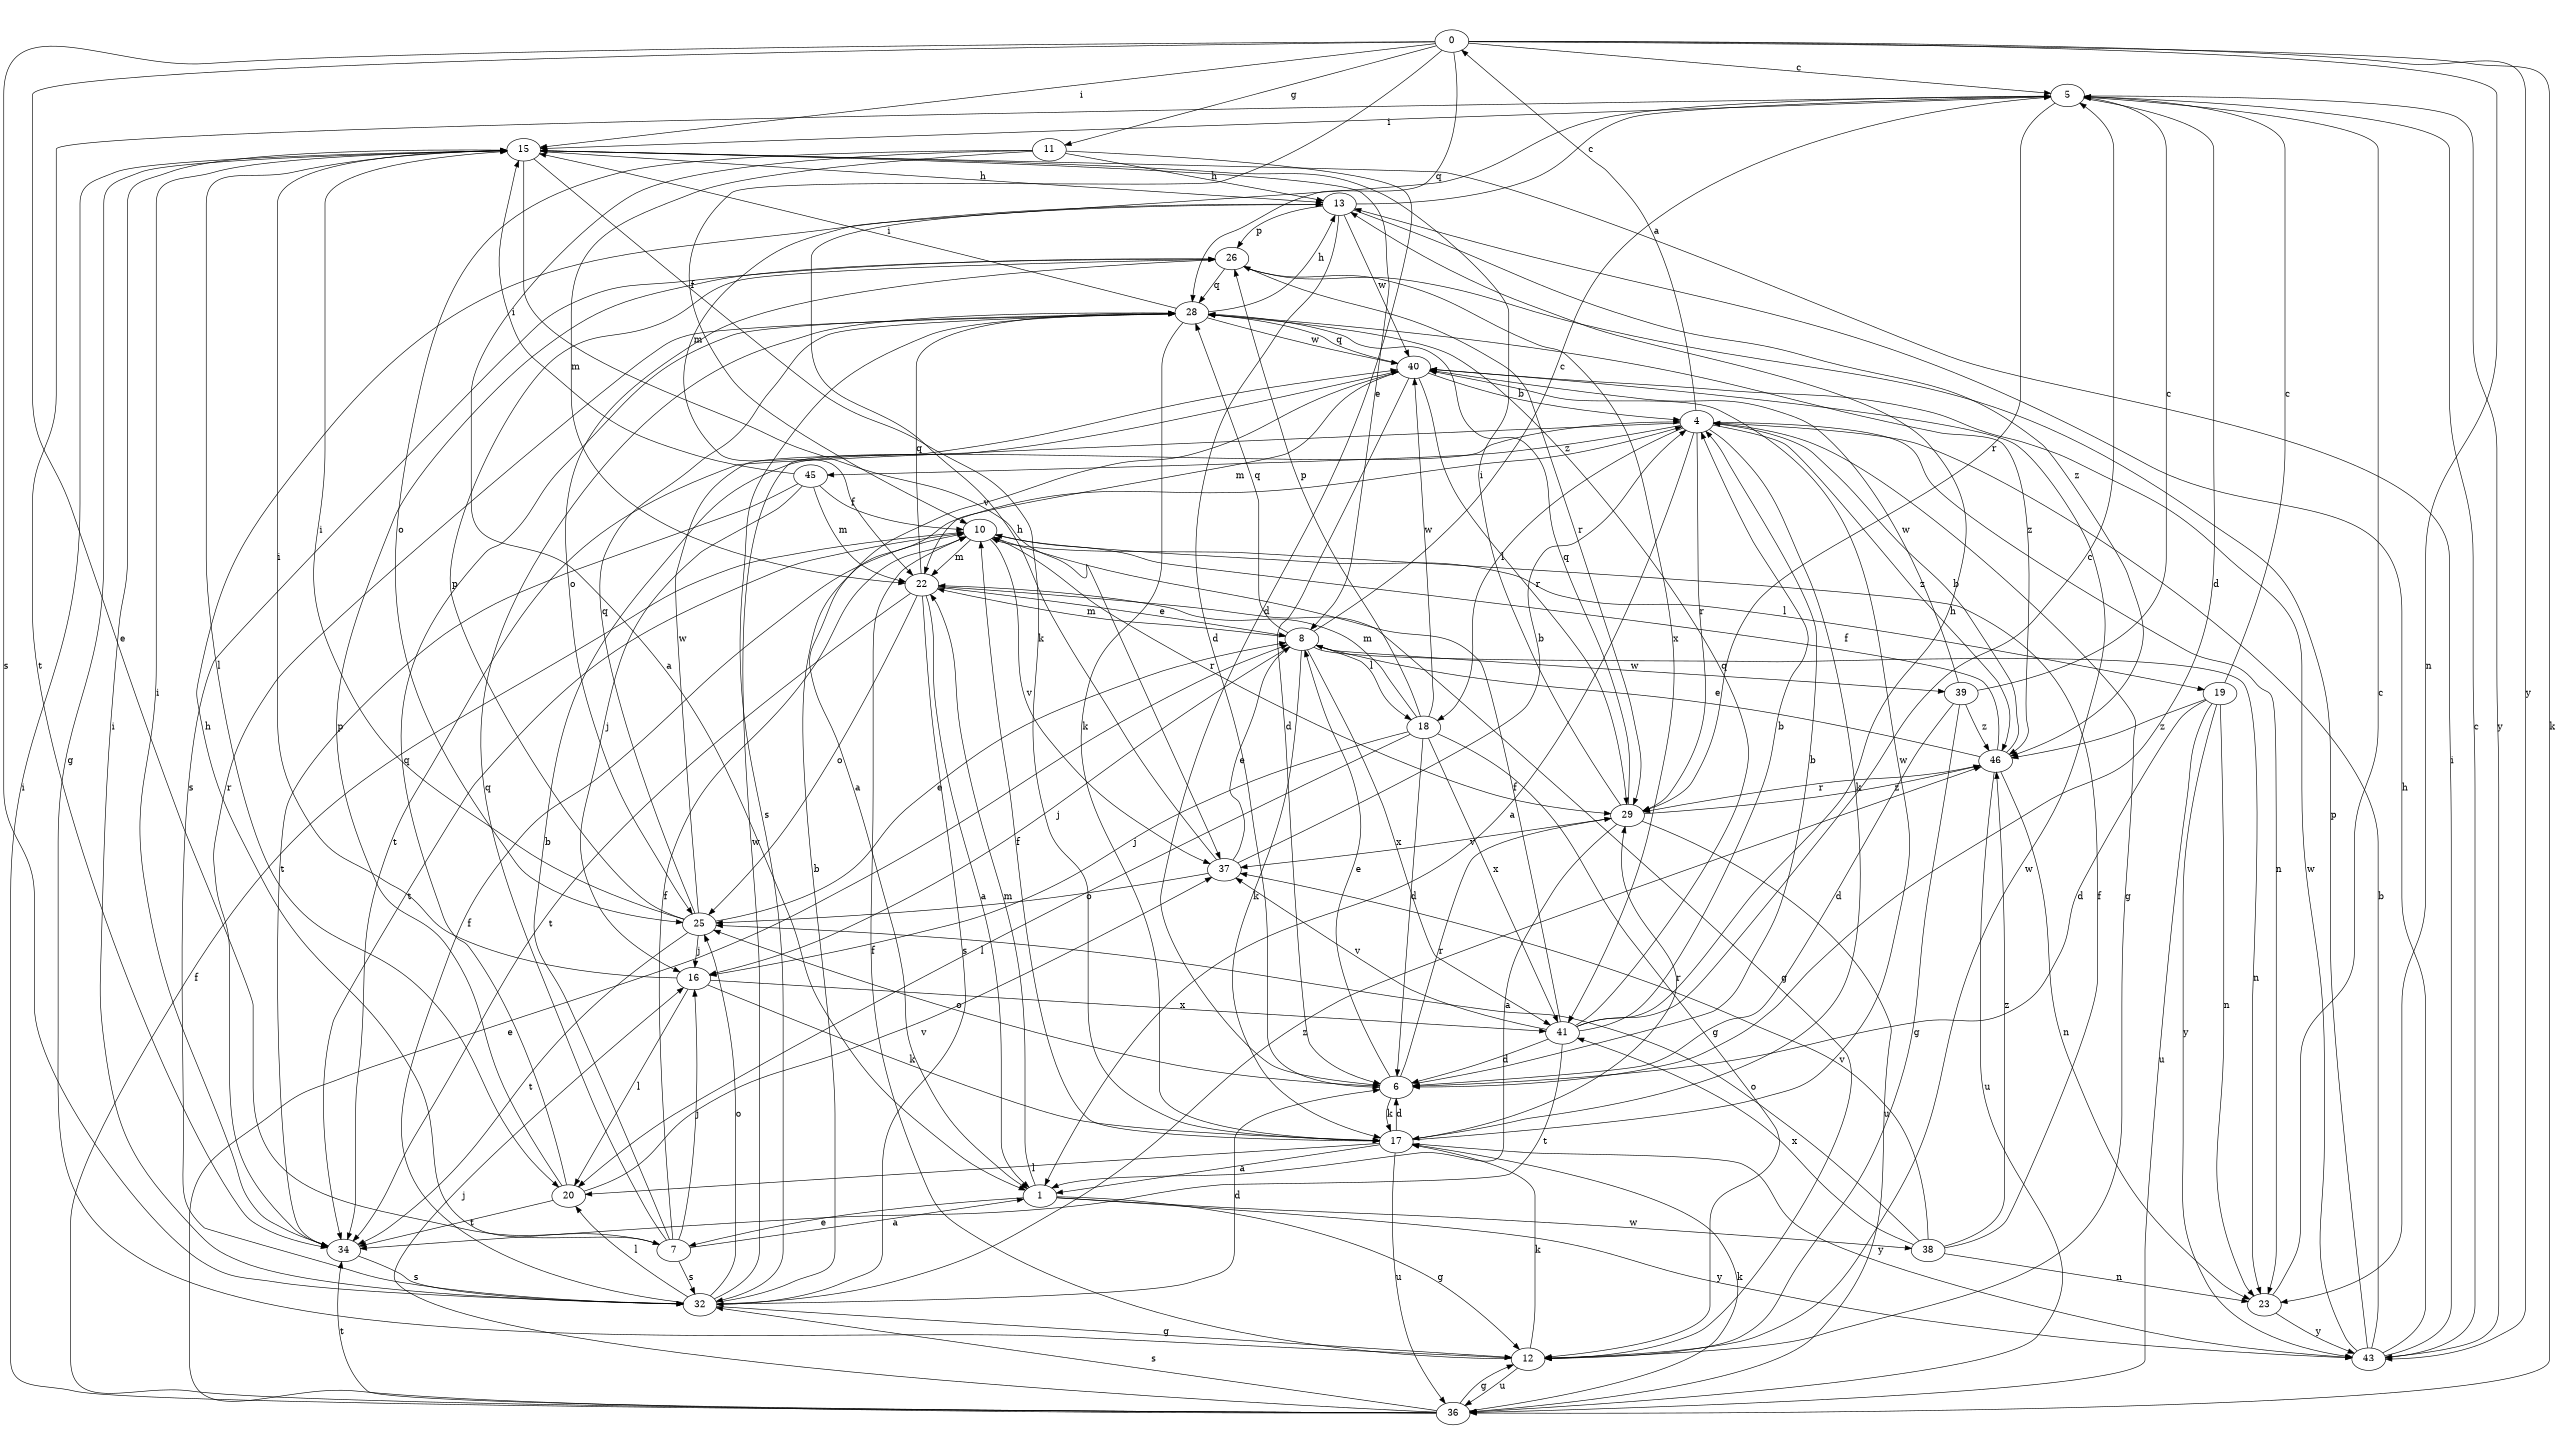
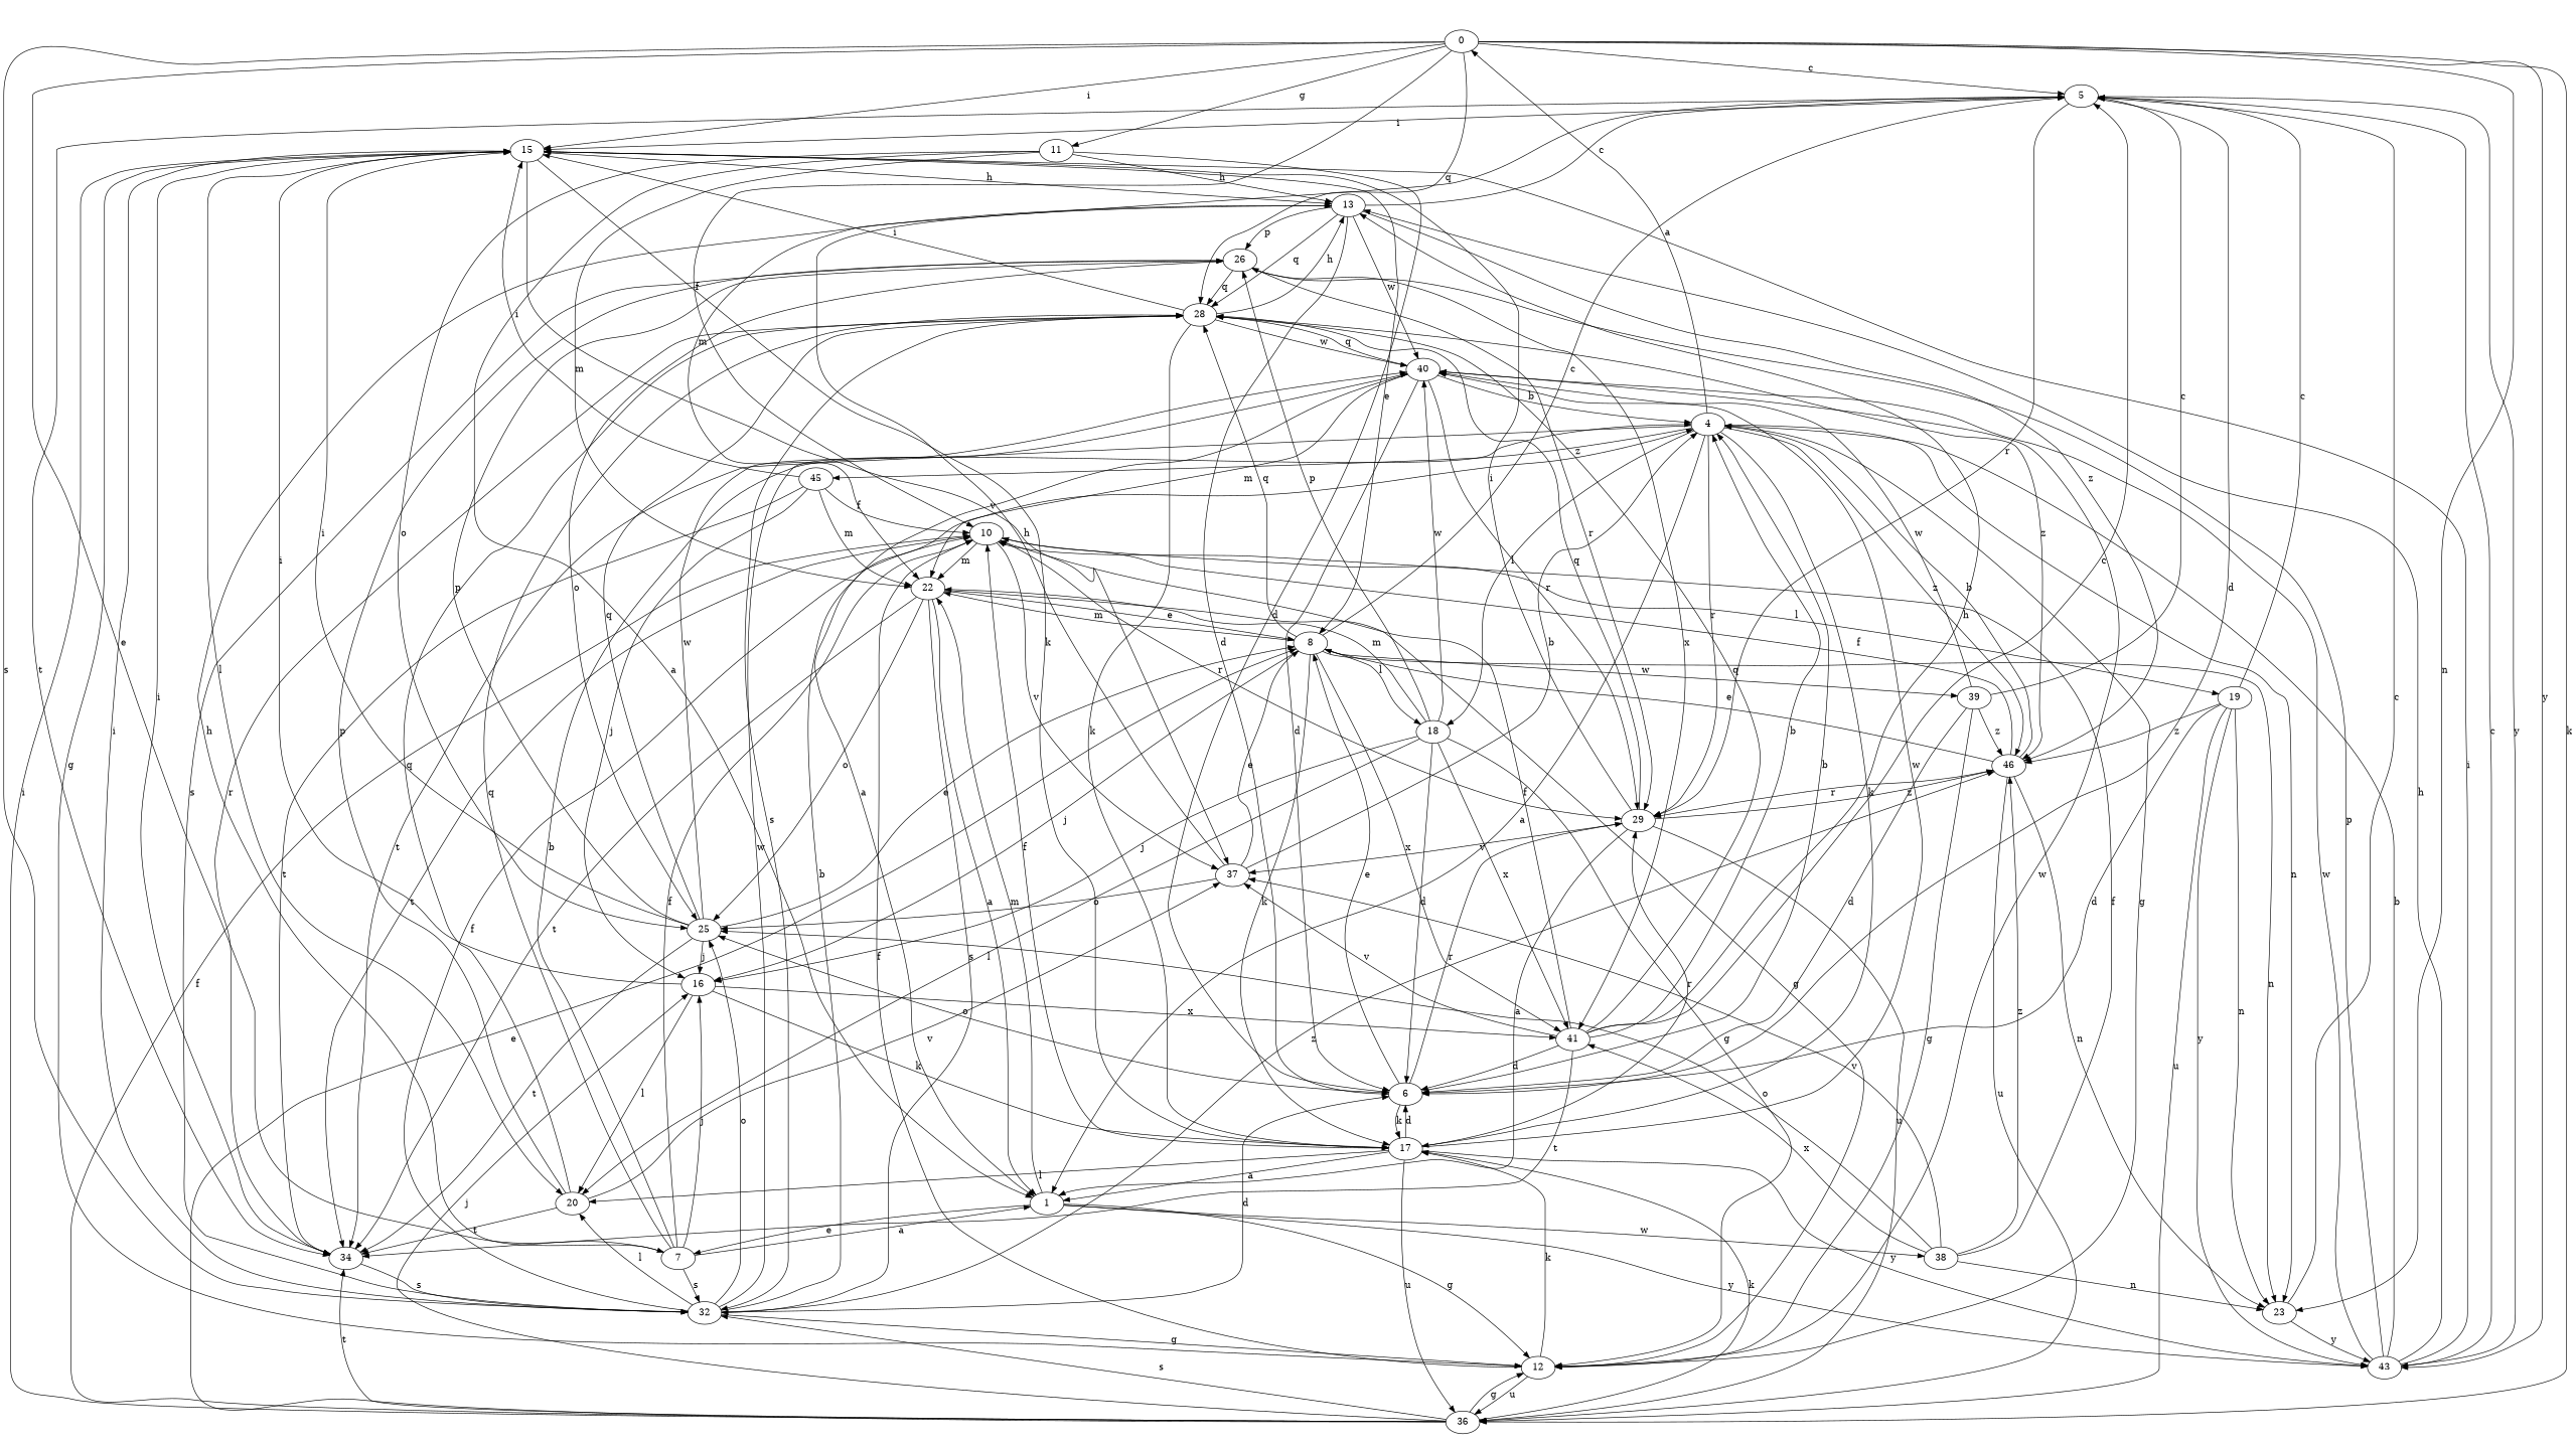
  strict digraph {
    0
    5
    7
    10
    11
    15
    23
    28
    32
    36
    43
    22
    29
    34
    6
    1
    4
    13
    16
    19
    37
    25
    12
    17
    8
    20
    46
    40
    26
    38
    41
    18
    45
    39
    0 -> 5 [label=c]
    0 -> 7 [label=e]
    0 -> 10 [label=f]
    0 -> 11 [label=g]
    0 -> 15 [label=i]
    0 -> 23 [label=n]
    0 -> 28 [label=q]
    0 -> 32 [label=s]
    0 -> 36 [label=k]
    0 -> 43 [label=y]
    5 -> 15 [label=i]
    5 -> 43 [label=y]
    5 -> 22 [label=m]
    5 -> 29 [label=r]
    5 -> 34 [label=t]
    5 -> 6 [label=d]
    7 -> 10 [label=f]
    7 -> 28 [label=q]
    7 -> 32 [label=s]
    7 -> 1 [label=a]
    7 -> 4 [label=b]
    7 -> 13 [label=h]
    7 -> 16 [label=j]
    10 -> 22 [label=m]
    10 -> 29 [label=r]
    10 -> 34 [label=t]
    10 -> 19 [label=l]
    10 -> 37 [label=v]
    11 -> 22 [label=m]
    11 -> 6 [label=d]
    11 -> 1 [label=a]
    11 -> 13 [label=h]
    11 -> 25 [label=o]
    15 -> 13 [label=h]
    15 -> 37 [label=v]
    15 -> 12 [label=g]
    15 -> 17 [label=k]
    15 -> 8 [label=e]
    15 -> 20 [label=l]
    23 -> 5 [label=c]
    23 -> 43 [label=y]
    28 -> 15 [label=i]
    28 -> 32 [label=s]
    28 -> 34 [label=r]
    28 -> 13 [label=h]
    28 -> 17 [label=k]
    28 -> 46 [label=z]
    28 -> 40 [label=w]
    32 -> 10 [label=f]
    32 -> 15 [label=i]
    32 -> 6 [label=d]
    32 -> 4 [label=b]
    32 -> 25 [label=o]
    32 -> 12 [label=g]
    32 -> 20 [label=l]
    32 -> 46 [label=z]
    32 -> 40 [label=w]
    36 -> 10 [label=f]
    36 -> 15 [label=i]
    36 -> 32 [label=s]
    36 -> 34 [label=t]
    36 -> 16 [label=j]
    36 -> 12 [label=g]
    36 -> 17 [label=k]
    36 -> 8 [label=e]
    43 -> 5 [label=c]
    43 -> 15 [label=i]
    43 -> 4 [label=b]
    43 -> 13 [label=h]
    43 -> 40 [label=w]
    43 -> 26 [label=p]
    22 -> 32 [label=s]
    22 -> 34 [label=t]
    22 -> 1 [label=a]
    22 -> 25 [label=o]
    22 -> 12 [label=g]
    22 -> 8 [label=e]
    29 -> 15 [label=i]
    29 -> 28 [label=q]
    29 -> 36 [label=u]
    29 -> 1 [label=a]
    29 -> 37 [label=v]
    29 -> 46 [label=z]
    34 -> 15 [label=i]
    34 -> 32 [label=s]
    6 -> 29 [label=r]
    6 -> 4 [label=b]
    6 -> 25 [label=o]
    6 -> 17 [label=k]
    6 -> 8 [label=e]
    1 -> 7 [label=e]
    1 -> 43 [label=y]
    1 -> 22 [label=m]
    1 -> 12 [label=g]
    1 -> 38 [label=w]
    4 -> 0 [label=a]
    4 -> 23 [label=n]
    4 -> 29 [label=r]
    4 -> 34 [label=t]
    4 -> 1 [label=a]
    4 -> 12 [label=g]
    4 -> 17 [label=k]
    4 -> 46 [label=z]
    4 -> 18 [label=l]
    4 -> 45 [label=z]
    13 -> 5 [label=c]
-   22 -> 28 [label=q]
+   13 -> 28 [label=q]
    13 -> 6 [label=d]
    13 -> 46 [label=z]
    13 -> 40 [label=w]
    13 -> 26 [label=p]
    16 -> 15 [label=i]
    16 -> 17 [label=k]
    16 -> 20 [label=l]
    16 -> 41 [label=x]
    19 -> 5 [label=c]
    19 -> 23 [label=n]
    19 -> 36 [label=u]
    19 -> 43 [label=y]
    19 -> 6 [label=d]
    19 -> 46 [label=z]
    37 -> 4 [label=b]
    37 -> 13 [label=h]
    37 -> 25 [label=o]
    37 -> 8 [label=e]
    25 -> 15 [label=i]
    25 -> 28 [label=q]
    25 -> 34 [label=t]
    25 -> 16 [label=j]
    25 -> 8 [label=e]
    25 -> 40 [label=w]
    25 -> 26 [label=p]
    12 -> 10 [label=f]
    12 -> 36 [label=u]
    12 -> 17 [label=k]
    12 -> 40 [label=w]
    17 -> 10 [label=f]
    17 -> 36 [label=u]
    17 -> 43 [label=y]
    17 -> 29 [label=r]
    17 -> 6 [label=d]
    17 -> 1 [label=a]
    17 -> 20 [label=l]
    17 -> 40 [label=w]
    8 -> 5 [label=c]
    8 -> 23 [label=n]
    8 -> 28 [label=q]
    8 -> 22 [label=m]
    8 -> 16 [label=j]
    8 -> 17 [label=k]
    8 -> 41 [label=x]
    8 -> 18 [label=l]
    8 -> 39 [label=w]
    20 -> 28 [label=q]
    20 -> 34 [label=t]
    20 -> 37 [label=v]
    20 -> 26 [label=p]
    46 -> 10 [label=f]
    46 -> 23 [label=n]
    46 -> 36 [label=u]
    46 -> 29 [label=r]
    46 -> 4 [label=b]
    46 -> 8 [label=e]
    40 -> 28 [label=q]
    40 -> 22 [label=m]
    40 -> 29 [label=r]
    40 -> 6 [label=d]
    40 -> 1 [label=a]
    40 -> 4 [label=b]
    26 -> 28 [label=q]
    26 -> 32 [label=s]
    26 -> 29 [label=r]
    26 -> 25 [label=o]
    26 -> 41 [label=x]
    38 -> 10 [label=f]
    38 -> 23 [label=n]
    38 -> 37 [label=v]
    38 -> 25 [label=o]
    38 -> 46 [label=z]
    38 -> 41 [label=x]
    41 -> 5 [label=c]
    41 -> 10 [label=f]
    41 -> 28 [label=q]
    41 -> 34 [label=t]
    41 -> 6 [label=d]
    41 -> 4 [label=b]
    41 -> 13 [label=h]
    41 -> 37 [label=v]
    18 -> 22 [label=m]
    18 -> 6 [label=d]
    18 -> 16 [label=j]
    18 -> 12 [label=g]
    18 -> 20 [label=l]
    18 -> 40 [label=w]
    18 -> 26 [label=p]
    18 -> 41 [label=x]
    45 -> 10 [label=f]
    45 -> 15 [label=i]
    45 -> 22 [label=m]
    45 -> 34 [label=t]
    45 -> 16 [label=j]
    39 -> 5 [label=c]
    39 -> 6 [label=d]
    39 -> 12 [label=g]
    39 -> 46 [label=z]
    39 -> 40 [label=w]
  }
